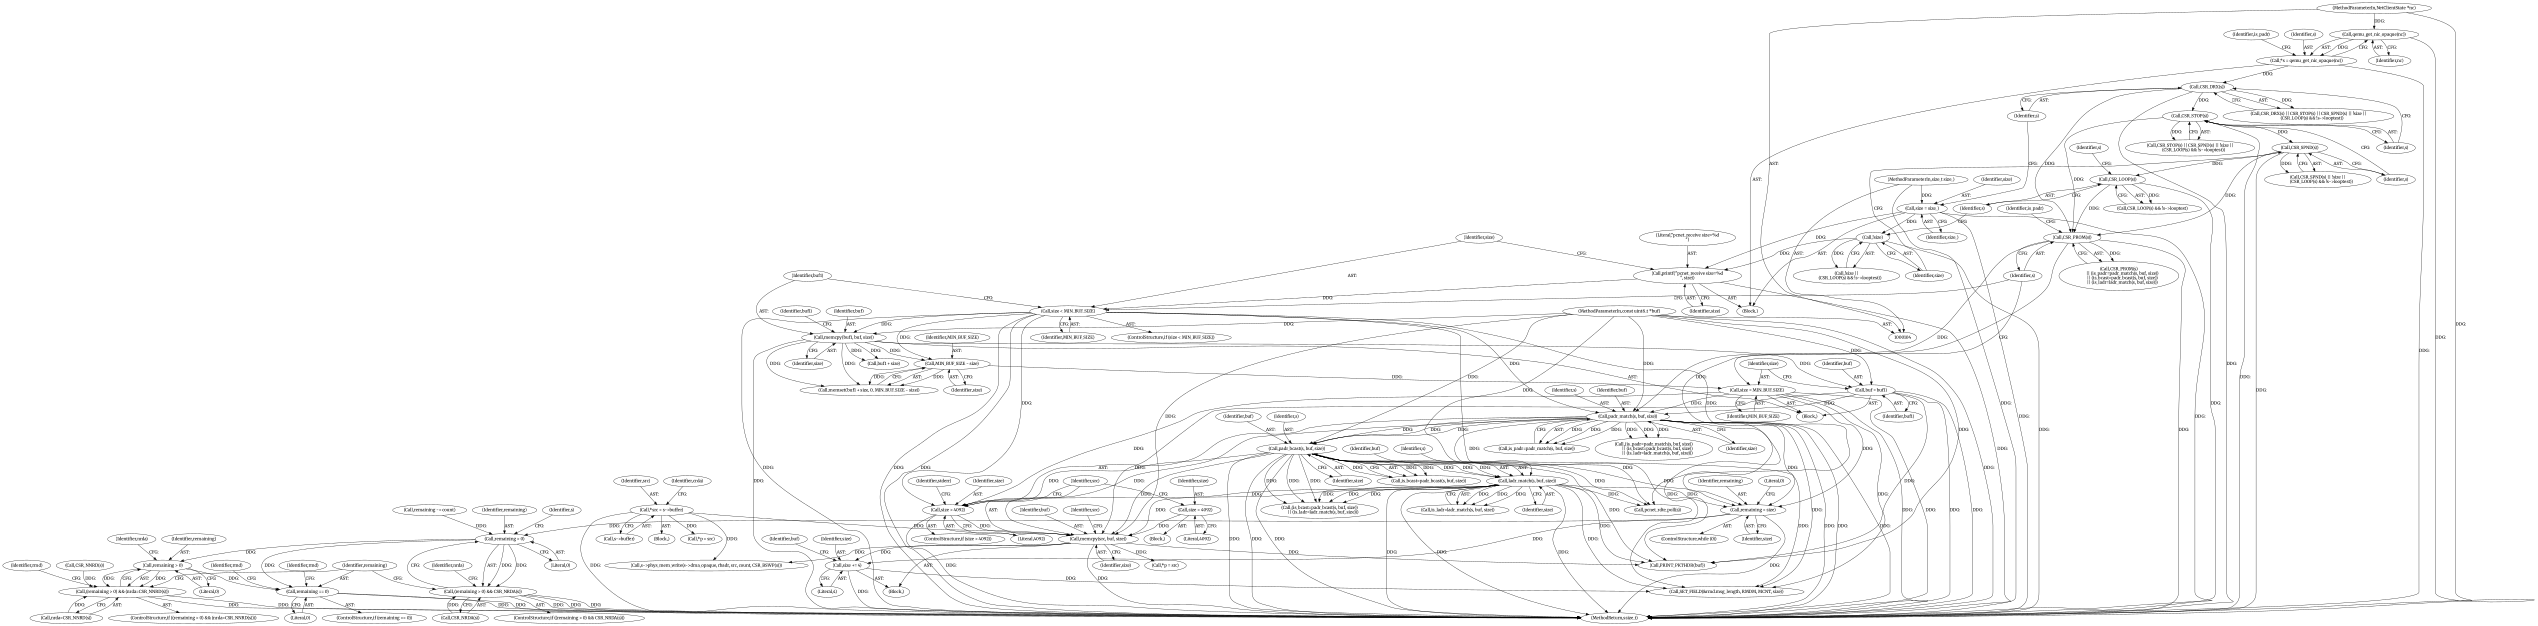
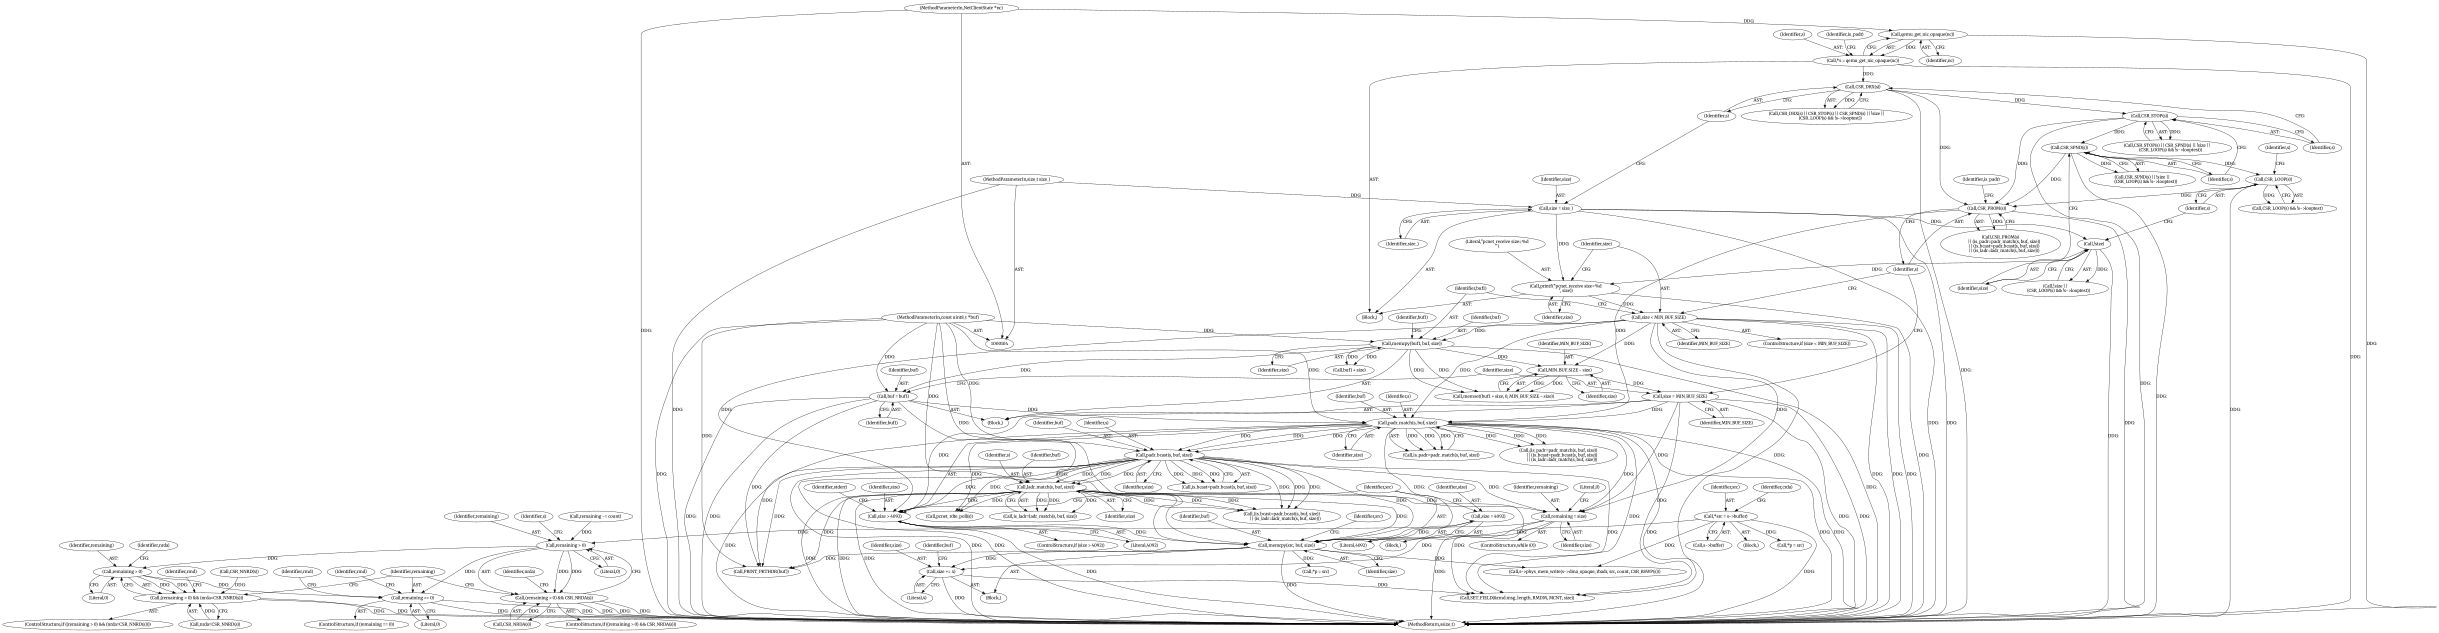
  digraph {
    fontname=Merriweather
    node [fontname=Merriweather]
    edge [fontname=Merriweather]
    n1 [label="(Call,remaining = size)"]
    n2 [label="(Call,remaining > 0)"]
    n3 [label="(ControlStructure,while (0))"]
    n4 [label="(Identifier,size)"]
    n5 [label="(MethodReturn,ssize_t)"]
    n6 [label="(Call,size += 4)"]
    n7 [label="(Call,(remaining > 0) && CSR_NRDA(s))"]
    n8 [label="(Call,remaining > 0)"]
    n9 [label="(Call,remaining == 0)"]
    n10 [label="(Literal,0)"]
    n11 [label="(Call,ladr_match(s, buf, size))"]
    n12 [label="(Call,memcpy(src, buf, size))"]
    n13 [label="(Call,size > 4092)"]
    n14 [label="(Call,is_ladr=ladr_match(s, buf, size))"]
    n15 [label="(Identifier,size)"]
    n16 [label="(Call,PRINT_PKTHDR(buf))"]
    n17 [label="(Call,SET_FIELD(&rmd.msg_length, RMDM, MCNT, size))"]
    n18 [label="(Call,pcnet_rdte_poll(s))"]
    n19 [label="(Call,(is_bcast=padr_bcast(s, buf, size))\n        || (is_ladr=ladr_match(s, buf, size)))"]
    n20 [label="(Block,)"]
    n21 [label="(Identifier,size)"]
    n22 [label="(Call,s->phys_mem_write(s->dma_opaque, rbadr, src, count, CSR_BSWP(s)))"]
    n23 [label="(Call,*p = src)"]
    n24 [label="(ControlStructure,if (size > 4092))"]
    n25 [label="(Literal,4092)"]
    n26 [label="(Call,padr_bcast(s, buf, size))"]
    n27 [label="(Identifier,size)"]
    n28 [label="(Call,is_bcast=padr_bcast(s, buf, size))"]
    n29 [label="(Call,padr_match(s, buf, size))"]
    n30 [label="(Call,is_padr=padr_match(s, buf, size))"]
    n31 [label="(Call,(is_padr=padr_match(s, buf, size))\n        || (is_bcast=padr_bcast(s, buf, size))\n        || (is_ladr=ladr_match(s, buf, size)))"]
    n32 [label="(Identifier,size)"]
    n33 [label="(Call,CSR_PROM(s))"]
    n34 [label="(Call,CSR_PROM(s)\n        || (is_padr=padr_match(s, buf, size))\n        || (is_bcast=padr_bcast(s, buf, size))\n        || (is_ladr=ladr_match(s, buf, size)))"]
    n35 [label="(Identifier,s)"]
    n36 [label="(Call,size < MIN_BUF_SIZE)"]
    n37 [label="(Call,size = MIN_BUF_SIZE)"]
    n38 [label="(Call,CSR_STOP(s))"]
    n39 [label="(Call,CSR_SPND(s))"]
    n40 [label="(Call,CSR_STOP(s) || CSR_SPND(s) || !size ||\n        (CSR_LOOP(s) && !s->looptest))"]
    n41 [label="(Identifier,s)"]
    n42 [label="(Call,CSR_LOOP(s))"]
    n43 [label="(Call,CSR_SPND(s) || !size ||\n        (CSR_LOOP(s) && !s->looptest))"]
    n44 [label="(Identifier,s)"]
    n45 [label="(Call,CSR_DRX(s))"]
    n46 [label="(Call,CSR_DRX(s) || CSR_STOP(s) || CSR_SPND(s) || !size ||\n        (CSR_LOOP(s) && !s->looptest))"]
    n47 [label="(Identifier,s)"]
    n48 [label="(Call,size = size_)"]
    n49 [label="(Call,*s = qemu_get_nic_opaque(nc))"]
    n50 [label="(Call,qemu_get_nic_opaque(nc))"]
    n51 [label="(Block,)"]
    n52 [label="(Identifier,nc)"]
    n53 [label="(MethodParameterIn,NetClientState *nc)"]
    1000104
    n55 [label="(Identifier,s)"]
    n56 [label="(Call,CSR_LOOP(s) && !s->looptest)"]
    n57 [label="(Call,!size)"]
    n58 [label="(Call,buf = buf1)"]
    n59 [label="(Identifier,buf1)"]
    n60 [label="(Block,)"]
    n61 [label="(Call,memcpy(buf1, buf, size))"]
    n62 [label="(Call,MIN_BUF_SIZE - size)"]
    n63 [label="(Call,memset(buf1 + size, 0, MIN_BUF_SIZE - size))"]
    n64 [label="(Call,buf1 + size)"]
    n65 [label="(Identifier,size)"]
    n66 [label="(Identifier,size)"]
    n67 [label="(MethodParameterIn,const uint8_t *buf)"]
    n68 [label="(Identifier,MIN_BUF_SIZE)"]
    n69 [label="(ControlStructure,if (size < MIN_BUF_SIZE))"]
    n70 [label="(Call,printf(\"pcnet_receive size=%d\n\", size))"]
    n71 [label="(Identifier,size)"]
    n72 [label="(Identifier,size_)"]
    n73 [label="(Identifier,size)"]
    n74 [label="(Call,!size ||\n        (CSR_LOOP(s) && !s->looptest))"]
    n75 [label="(MethodParameterIn,size_t size_)"]
    n76 [label="(Identifier,MIN_BUF_SIZE)"]
    n77 [label="(Literal,4)"]
    n78 [label="(Call,*src = s->buffer)"]
    n79 [label="(Call,*p = src)"]
    n80 [label="(Call,s->buffer)"]
    n81 [label="(Block,)"]
    n82 [label="(Call,size = 4092)"]
    n83 [label="(Block,)"]
    n84 [label="(Literal,4092)"]
    n85 [label="(Call,CSR_NRDA(s))"]
    n86 [label="(ControlStructure,if ((remaining > 0) && CSR_NRDA(s)))"]
    n87 [label="(Call,(remaining > 0) && (nrda=CSR_NNRD(s)))"]
    n88 [label="(Literal,0)"]
    n89 [label="(Literal,0)"]
    n90 [label="(ControlStructure,if (remaining == 0))"]
    n91 [label="(Call,nrda=CSR_NNRD(s))"]
    n92 [label="(ControlStructure,if ((remaining > 0) && (nrda=CSR_NNRD(s))))"]
    n93 [label="(Identifier,rmd)"]
    n94 [label="(Identifier,size)"]
    n95 [label="(Identifier,rmd)"]
    n96 [label="(Identifier,s)"]
    n97 [label="(Call,remaining -= count)"]
    n98 [label="(Identifier,src)"]
    n99 [label="(Identifier,buf)"]
    n100 [label="(Identifier,size)"]
    n101 [label="(Identifier,is_padr)"]
    n102 [label="(Identifier,s)"]
    n103 [label="(Identifier,nrda)"]
    n104 [label="(Identifier,crda)"]
    n105 [label="(Call,CSR_NNRD(s))"]
    n106 [label="(Identifier,size)"]
    n107 [label="(Identifier,src)"]
    n108 [label="(Identifier,size)"]
    n109 [label="(Identifier,s)"]
    n110 [label="(Identifier,buf1)"]
    n111 [label="(Literal,0)"]
    n112 [label="(Literal,\"pcnet_receive size=%d\n\")"]
    n113 [label="(Identifier,size)"]
    n114 [label="(Identifier,buf)"]
    n115 [label="(Identifier,buf)"]
    n116 [label="(Identifier,stderr)"]
    n117 [label="(Identifier,remaining)"]
    n118 [label="(Identifier,remaining)"]
    n119 [label="(Identifier,rmd)"]
    n120 [label="(Identifier,s)"]
    n121 [label="(Identifier,size)"]
    n122 [label="(Identifier,is_padr)"]
    n123 [label="(Identifier,buf1)"]
    n124 [label="(Identifier,nrda)"]
    n125 [label="(Identifier,MIN_BUF_SIZE)"]
    n126 [label="(Identifier,remaining)"]
    n127 [label="(Identifier,remaining)"]
    n128 [label="(Identifier,buf)"]
    n129 [label="(Identifier,s)"]
    n130 [label="(Identifier,buf)"]
    n131 [label="(Identifier,s)"]
    n132 [label="(Identifier,src)"]
    n133 [label="(Identifier,buf)"]
    n134 [label="(Identifier,buf)"]
    n1 -> n2 [label="DDG: "]
    n1 -> n3 [label="AST: "]
    n1 -> n4 [label="CFG: "]
    n1 -> n5 [label="DDG: "]
    n1 -> n6 [label="DDG: "]
    n2 -> n7 [label="AST: "]
    n2 -> n7 [label="DDG: "]
    n2 -> n7 [label="DDG: "]
    n2 -> n8 [label="DDG: "]
    n2 -> n9 [label="DDG: "]
    n2 -> n10 [label="CFG: "]
    n4 -> n1 [label="AST: "]
    n6 -> n5 [label="DDG: "]
    n6 -> n17 [label="DDG: "]
    n6 -> n20 [label="AST: "]
    n6 -> n77 [label="CFG: "]
    n7 -> n2 [label="CFG: "]
    n7 -> n5 [label="DDG: "]
    n7 -> n5 [label="DDG: "]
    n7 -> n5 [label="DDG: "]
    n7 -> n85 [label="CFG: "]
    n7 -> n86 [label="AST: "]
    n8 -> n9 [label="DDG: "]
    n8 -> n87 [label="AST: "]
    n8 -> n87 [label="DDG: "]
    n8 -> n87 [label="DDG: "]
    n8 -> n88 [label="CFG: "]
    n9 -> n5 [label="DDG: "]
    n9 -> n5 [label="DDG: "]
    n9 -> n89 [label="CFG: "]
    n9 -> n90 [label="AST: "]
    n10 -> n2 [label="AST: "]
    n11 -> n1 [label="DDG: "]
    n11 -> n5 [label="DDG: "]
    n11 -> n5 [label="DDG: "]
    n11 -> n5 [label="DDG: "]
    n11 -> n12 [label="DDG: "]
    n11 -> n13 [label="DDG: "]
    n11 -> n14 [label="AST: "]
    n11 -> n14 [label="DDG: "]
    n11 -> n14 [label="DDG: "]
    n11 -> n14 [label="DDG: "]
    n11 -> n15 [label="CFG: "]
    n11 -> n16 [label="DDG: "]
    n11 -> n17 [label="DDG: "]
    n11 -> n18 [label="DDG: "]
    n11 -> n19 [label="DDG: "]
    n11 -> n19 [label="DDG: "]
    n11 -> n19 [label="DDG: "]
    n12 -> n5 [label="DDG: "]
    n12 -> n6 [label="DDG: "]
    n12 -> n16 [label="DDG: "]
    n12 -> n20 [label="AST: "]
    n12 -> n21 [label="CFG: "]
    n12 -> n22 [label="DDG: "]
    n12 -> n23 [label="DDG: "]
    n13 -> n5 [label="DDG: "]
    n13 -> n12 [label="DDG: "]
    n13 -> n24 [label="AST: "]
    n13 -> n25 [label="CFG: "]
    n14 -> n11 [label="CFG: "]
    n15 -> n11 [label="AST: "]
    n21 -> n12 [label="AST: "]
    n25 -> n13 [label="AST: "]
    n26 -> n1 [label="DDG: "]
    n26 -> n5 [label="DDG: "]
    n26 -> n5 [label="DDG: "]
    n26 -> n5 [label="DDG: "]
    n26 -> n11 [label="DDG: "]
    n26 -> n11 [label="DDG: "]
    n26 -> n11 [label="DDG: "]
    n26 -> n12 [label="DDG: "]
    n26 -> n13 [label="DDG: "]
    n26 -> n16 [label="DDG: "]
    n26 -> n17 [label="DDG: "]
    n26 -> n18 [label="DDG: "]
    n26 -> n19 [label="DDG: "]
    n26 -> n19 [label="DDG: "]
    n26 -> n19 [label="DDG: "]
    n26 -> n27 [label="CFG: "]
    n26 -> n28 [label="AST: "]
    n26 -> n28 [label="DDG: "]
    n26 -> n28 [label="DDG: "]
    n26 -> n28 [label="DDG: "]
    n27 -> n26 [label="AST: "]
    n28 -> n26 [label="CFG: "]
    n29 -> n1 [label="DDG: "]
    n29 -> n5 [label="DDG: "]
    n29 -> n5 [label="DDG: "]
    n29 -> n5 [label="DDG: "]
    n29 -> n12 [label="DDG: "]
    n29 -> n13 [label="AST: "]
    n29 -> n16 [label="DDG: "]
    n29 -> n17 [label="DDG: "]
    n29 -> n18 [label="DDG: "]
    n29 -> n26 [label="DDG: "]
    n29 -> n26 [label="DDG: "]
    n29 -> n26 [label="DDG: "]
    n29 -> n30 [label="AST: "]
    n29 -> n30 [label="DDG: "]
    n29 -> n30 [label="DDG: "]
    n29 -> n30 [label="DDG: "]
    n29 -> n31 [label="DDG: "]
    n29 -> n31 [label="DDG: "]
    n29 -> n31 [label="DDG: "]
    n29 -> n32 [label="CFG: "]
    n30 -> n29 [label="CFG: "]
    n32 -> n29 [label="AST: "]
    n33 -> n5 [label="DDG: "]
-   n33 -> n18 [label="DDG: "]
    n33 -> n29 [label="DDG: "]
    n33 -> n34 [label="AST: "]
    n33 -> n34 [label="DDG: "]
    n33 -> n35 [label="CFG: "]
    n34 -> n33 [label="CFG: "]
    n35 -> n33 [label="AST: "]
    n35 -> n36 [label="CFG: "]
    n35 -> n37 [label="CFG: "]
    n36 -> n1 [label="DDG: "]
    n36 -> n5 [label="DDG: "]
    n36 -> n5 [label="DDG: "]
    n36 -> n5 [label="DDG: "]
    n36 -> n13 [label="DDG: "]
    n36 -> n17 [label="DDG: "]
    n36 -> n29 [label="DDG: "]
    n36 -> n61 [label="DDG: "]
    n36 -> n62 [label="DDG: "]
    n36 -> n68 [label="CFG: "]
    n36 -> n69 [label="AST: "]
    n37 -> n1 [label="DDG: "]
    n37 -> n5 [label="DDG: "]
    n37 -> n5 [label="DDG: "]
    n37 -> n13 [label="DDG: "]
    n37 -> n17 [label="DDG: "]
    n37 -> n29 [label="DDG: "]
    n37 -> n60 [label="AST: "]
    n37 -> n76 [label="CFG: "]
    n38 -> n5 [label="DDG: "]
    n38 -> n33 [label="DDG: "]
    n38 -> n39 [label="DDG: "]
    n38 -> n40 [label="AST: "]
    n38 -> n40 [label="DDG: "]
    n38 -> n41 [label="CFG: "]
    n39 -> n5 [label="DDG: "]
    n39 -> n33 [label="DDG: "]
    n39 -> n42 [label="DDG: "]
    n39 -> n43 [label="AST: "]
    n39 -> n43 [label="DDG: "]
    n39 -> n44 [label="CFG: "]
    n40 -> n38 [label="CFG: "]
    n41 -> n38 [label="AST: "]
    n41 -> n45 [label="CFG: "]
    n42 -> n5 [label="DDG: "]
    n42 -> n33 [label="DDG: "]
    n42 -> n55 [label="CFG: "]
    n42 -> n56 [label="AST: "]
    n42 -> n56 [label="DDG: "]
    n43 -> n39 [label="CFG: "]
    n44 -> n38 [label="CFG: "]
    n44 -> n39 [label="AST: "]
    n45 -> n5 [label="DDG: "]
    n45 -> n33 [label="DDG: "]
    n45 -> n38 [label="DDG: "]
    n45 -> n46 [label="AST: "]
    n45 -> n46 [label="DDG: "]
    n45 -> n47 [label="CFG: "]
    n46 -> n45 [label="CFG: "]
    n47 -> n45 [label="AST: "]
    n47 -> n48 [label="CFG: "]
    n48 -> n5 [label="DDG: "]
    n48 -> n5 [label="DDG: "]
    n48 -> n51 [label="AST: "]
    n48 -> n57 [label="DDG: "]
    n48 -> n70 [label="DDG: "]
    n48 -> n72 [label="CFG: "]
    n49 -> n5 [label="DDG: "]
    n49 -> n45 [label="DDG: "]
    n49 -> n50 [label="CFG: "]
    n49 -> n51 [label="AST: "]
    n50 -> n5 [label="DDG: "]
    n50 -> n49 [label="AST: "]
    n50 -> n49 [label="DDG: "]
    n50 -> n52 [label="CFG: "]
    n52 -> n50 [label="AST: "]
    n53 -> n5 [label="DDG: "]
    n53 -> n50 [label="DDG: "]
    n53 -> 1000104 [label="AST: "]
    n55 -> n42 [label="AST: "]
    n55 -> n57 [label="CFG: "]
    n56 -> n42 [label="CFG: "]
    n57 -> n5 [label="DDG: "]
    n57 -> n70 [label="DDG: "]
    n57 -> n73 [label="CFG: "]
    n57 -> n74 [label="AST: "]
    n57 -> n74 [label="DDG: "]
    n58 -> n5 [label="DDG: "]
    n58 -> n5 [label="DDG: "]
    n58 -> n12 [label="DDG: "]
    n58 -> n16 [label="DDG: "]
    n58 -> n29 [label="DDG: "]
    n58 -> n59 [label="CFG: "]
    n58 -> n60 [label="AST: "]
    n59 -> n58 [label="AST: "]
    n61 -> n5 [label="DDG: "]
    n61 -> n58 [label="DDG: "]
    n61 -> n60 [label="AST: "]
    n61 -> n62 [label="DDG: "]
    n61 -> n63 [label="DDG: "]
    n61 -> n63 [label="DDG: "]
    n61 -> n64 [label="DDG: "]
    n61 -> n64 [label="DDG: "]
    n61 -> n65 [label="CFG: "]
    n62 -> n37 [label="DDG: "]
    n62 -> n63 [label="AST: "]
    n62 -> n63 [label="DDG: "]
    n62 -> n63 [label="DDG: "]
    n62 -> n66 [label="CFG: "]
    n63 -> n62 [label="CFG: "]
    n65 -> n61 [label="AST: "]
    n66 -> n62 [label="AST: "]
    n67 -> n5 [label="DDG: "]
    n67 -> n11 [label="DDG: "]
    n67 -> n12 [label="DDG: "]
    n67 -> n16 [label="DDG: "]
    n67 -> n26 [label="DDG: "]
    n67 -> n29 [label="DDG: "]
    n67 -> 1000104 [label="AST: "]
    n67 -> n58 [label="DDG: "]
    n67 -> n61 [label="DDG: "]
    n68 -> n36 [label="AST: "]
    n70 -> n5 [label="DDG: "]
    n70 -> n36 [label="DDG: "]
    n70 -> n51 [label="AST: "]
    n70 -> n71 [label="CFG: "]
    n71 -> n70 [label="AST: "]
    n72 -> n48 [label="AST: "]
    n73 -> n39 [label="CFG: "]
    n73 -> n57 [label="AST: "]
    n74 -> n57 [label="CFG: "]
    n75 -> n5 [label="DDG: "]
    n75 -> n48 [label="DDG: "]
    n75 -> 1000104 [label="AST: "]
    n76 -> n37 [label="AST: "]
    n77 -> n6 [label="AST: "]
    n78 -> n5 [label="DDG: "]
    n78 -> n12 [label="DDG: "]
    n78 -> n22 [label="DDG: "]
    n78 -> n79 [label="DDG: "]
    n78 -> n80 [label="CFG: "]
    n78 -> n81 [label="AST: "]
    n80 -> n78 [label="AST: "]
    n82 -> n12 [label="DDG: "]
    n82 -> n83 [label="AST: "]
    n82 -> n84 [label="CFG: "]
    n84 -> n82 [label="AST: "]
    n85 -> n7 [label="AST: "]
    n85 -> n7 [label="DDG: "]
    n87 -> n5 [label="DDG: "]
    n87 -> n5 [label="DDG: "]
    n87 -> n8 [label="CFG: "]
    n87 -> n91 [label="CFG: "]
    n87 -> n92 [label="AST: "]
    n88 -> n8 [label="AST: "]
    n89 -> n9 [label="AST: "]
    n91 -> n87 [label="AST: "]
    n91 -> n87 [label="DDG: "]
    n93 -> n9 [label="CFG: "]
    n94 -> n48 [label="AST: "]
    n95 -> n87 [label="CFG: "]
    n96 -> n26 [label="AST: "]
    n97 -> n2 [label="DDG: "]
    n98 -> n12 [label="AST: "]
    n98 -> n13 [label="CFG: "]
    n98 -> n82 [label="CFG: "]
    n99 -> n58 [label="AST: "]
    n100 -> n36 [label="AST: "]
    n100 -> n70 [label="CFG: "]
    n101 -> n49 [label="CFG: "]
    n102 -> n29 [label="AST: "]
    n103 -> n8 [label="CFG: "]
    n104 -> n78 [label="CFG: "]
    n105 -> n87 [label="DDG: "]
    n106 -> n13 [label="AST: "]
    n107 -> n78 [label="AST: "]
    n108 -> n82 [label="AST: "]
    n109 -> n42 [label="CFG: "]
    n110 -> n36 [label="CFG: "]
    n110 -> n61 [label="AST: "]
    n111 -> n1 [label="CFG: "]
    n112 -> n70 [label="AST: "]
    n113 -> n37 [label="AST: "]
    n113 -> n58 [label="CFG: "]
    n114 -> n29 [label="AST: "]
    n115 -> n61 [label="AST: "]
    n116 -> n13 [label="CFG: "]
    n117 -> n8 [label="AST: "]
    n118 -> n1 [label="AST: "]
    n119 -> n9 [label="CFG: "]
    n120 -> n11 [label="AST: "]
    n121 -> n6 [label="AST: "]
    n122 -> n33 [label="CFG: "]
    n123 -> n61 [label="CFG: "]
    n124 -> n7 [label="CFG: "]
    n125 -> n62 [label="AST: "]
    n126 -> n2 [label="AST: "]
    n127 -> n7 [label="CFG: "]
    n127 -> n9 [label="AST: "]
    n127 -> n87 [label="CFG: "]
    n128 -> n12 [label="AST: "]
    n129 -> n49 [label="AST: "]
    n130 -> n6 [label="CFG: "]
    n131 -> n2 [label="CFG: "]
    n132 -> n12 [label="CFG: "]
    n133 -> n11 [label="AST: "]
    n134 -> n26 [label="AST: "]
  }
